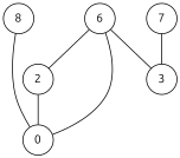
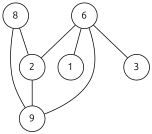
  graph {
    fontname=Ubuntu
    node [fontname=Ubuntu shape=circle]
    edge [fontname=Ubuntu]
    6
-   0
+   0 [label=9]
+   1
    2
    3
-   7
    8
    6 -- 0
+   6 -- 1
    6 -- 2
    6 -- 3
    2 -- 0
-   7 -- 3
    8 -- 0
+   8 -- 2
  }
